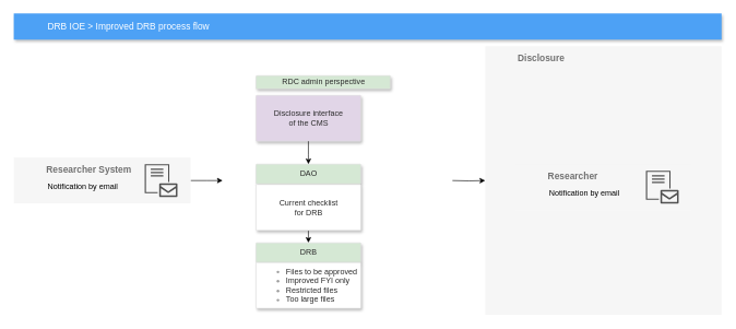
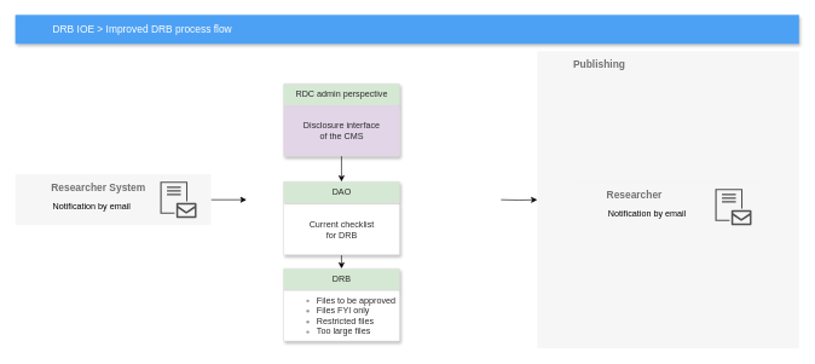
  <mxCell id="0" />
  <mxCell id="1" parent="0" />
  <mxCell id="2" style="edgeStyle=orthogonalEdgeStyle;rounded=0;orthogonalLoop=1;jettySize=auto;html=1;exitX=1;exitY=0.5;exitDx=0;exitDy=0;entryX=0;entryY=0.5;entryDx=0;entryDy=0;" edge="1" parent="1" target="19"><mxGeometry relative="1" as="geometry"><mxPoint x="690" y="275" as="sourcePoint" /></mxGeometry></mxCell>
  <mxCell id="3" value="DRB IOE &amp;gt; Improved DRB process flow" style="fillColor=#4DA1F5;strokeColor=none;shadow=1;gradientColor=none;fontSize=14;align=left;spacingLeft=50;fontColor=#ffffff;html=1;" vertex="1" parent="1"><mxGeometry x="20" y="20" width="1081" height="40" as="geometry" /></mxCell>
  <mxCell id="4" style="edgeStyle=orthogonalEdgeStyle;rounded=0;orthogonalLoop=1;jettySize=auto;html=1;exitX=1;exitY=0.5;exitDx=0;exitDy=0;entryX=0;entryY=0.5;entryDx=0;entryDy=0;" edge="1" parent="1" source="22"><mxGeometry relative="1" as="geometry"><mxPoint x="269" y="275" as="sourcePoint" /><mxPoint x="339" y="275" as="targetPoint" /></mxGeometry></mxCell>
  <mxCell id="5" style="edgeStyle=orthogonalEdgeStyle;rounded=0;html=1;dashed=0;labelBackgroundColor=none;startArrow=none;startFill=0;startSize=4;endArrow=blockThin;endFill=1;endSize=4;strokeColor=#4284F3;strokeWidth=2;fontSize=12;" edge="1" parent="1"><mxGeometry relative="1" as="geometry"><mxPoint x="360" y="205" as="sourcePoint" /></mxGeometry></mxCell>
  <mxCell id="6" style="edgeStyle=orthogonalEdgeStyle;rounded=0;html=1;dashed=0;labelBackgroundColor=none;startArrow=none;startFill=0;startSize=4;endArrow=blockThin;endFill=1;endSize=4;strokeColor=#4284F3;strokeWidth=2;fontSize=12;" edge="1" parent="1"><mxGeometry relative="1" as="geometry"><mxPoint x="360" y="320" as="sourcePoint" /></mxGeometry></mxCell>
  <mxCell id="7" style="edgeStyle=orthogonalEdgeStyle;rounded=0;html=1;dashed=0;labelBackgroundColor=none;startArrow=none;startFill=0;startSize=4;endArrow=blockThin;endFill=1;endSize=4;strokeColor=#4284F3;strokeWidth=2;fontSize=12;" edge="1" parent="1"><mxGeometry relative="1" as="geometry"><mxPoint x="440" y="285" as="sourcePoint" /></mxGeometry></mxCell>
  <mxCell id="8" style="edgeStyle=orthogonalEdgeStyle;rounded=0;html=1;dashed=0;labelBackgroundColor=none;startArrow=none;startFill=0;startSize=4;endArrow=blockThin;endFill=1;endSize=4;strokeColor=#4284F3;strokeWidth=2;fontSize=12;" edge="1" parent="1"><mxGeometry relative="1" as="geometry"><mxPoint x="560" y="360" as="targetPoint" /></mxGeometry></mxCell>
  <mxCell id="9" style="edgeStyle=orthogonalEdgeStyle;rounded=0;html=1;dashed=0;labelBackgroundColor=none;startArrow=none;startFill=0;startSize=4;endArrow=blockThin;endFill=1;endSize=4;strokeColor=#4284F3;strokeWidth=2;fontSize=12;" edge="1" parent="1"><mxGeometry relative="1" as="geometry"><mxPoint x="640" y="285" as="sourcePoint" /></mxGeometry></mxCell>
  <mxCell id="10" style="edgeStyle=orthogonalEdgeStyle;rounded=0;html=1;dashed=0;labelBackgroundColor=none;startArrow=none;startFill=0;startSize=4;endArrow=blockThin;endFill=1;endSize=4;strokeColor=#4284F3;strokeWidth=2;fontSize=12;" edge="1" parent="1"><mxGeometry relative="1" as="geometry"><mxPoint x="440" y="395" as="targetPoint" /></mxGeometry></mxCell>
  <mxCell id="11" value="" style="group" vertex="1" connectable="0" parent="1"><mxGeometry x="390" y="290" width="160" height="100" as="geometry" /></mxCell>
- <mxCell id="12" value="&lt;font color=&quot;#2b2b2b&quot;&gt;RDC admin perspective&lt;/font&gt;" style="strokeColor=#dddddd;fillColor=#D5E8D4;shadow=1;strokeWidth=1;rounded=1;absoluteArcSize=1;arcSize=2;fontSize=12;fontColor=#9E9E9E;align=center;html=1;" vertex="1" parent="1"><mxGeometry x="390" y="115" width="205" height="20" as="geometry" /></mxCell>
+ <mxCell id="12" value="&lt;font color=&quot;#2b2b2b&quot;&gt;RDC admin perspective&lt;/font&gt;" style="strokeColor=#dddddd;fillColor=#D5E8D4;shadow=1;strokeWidth=1;rounded=1;absoluteArcSize=1;arcSize=2;fontSize=12;fontColor=#9E9E9E;align=center;html=1;" vertex="1" parent="1"><mxGeometry x="390" y="115" width="160" height="30" as="geometry" /></mxCell>
  <mxCell id="13" value="" style="group" vertex="1" connectable="0" parent="1"><mxGeometry x="390" y="145" width="160" height="100" as="geometry" /></mxCell>
  <mxCell id="14" value="&lt;font color=&quot;#2b2b2b&quot;&gt;Disclosure interface &lt;br&gt;of the CMS&lt;/font&gt;" style="strokeColor=#dddddd;fillColor=#e1d5e7;shadow=1;strokeWidth=1;rounded=1;absoluteArcSize=1;arcSize=2;fontSize=12;fontColor=#9E9E9E;align=center;html=1;" vertex="1" parent="13"><mxGeometry width="160" height="70" as="geometry" /></mxCell>
  <mxCell id="15" value="&lt;font color=&quot;#2b2b2b&quot;&gt;DAO&lt;/font&gt;" style="strokeColor=#dddddd;fillColor=#D5E8D4;shadow=1;strokeWidth=1;rounded=1;absoluteArcSize=1;arcSize=2;fontSize=12;fontColor=#9E9E9E;align=center;html=1;" vertex="1" parent="1"><mxGeometry x="390" y="250" width="160" height="30" as="geometry" /></mxCell>
  <mxCell id="16" style="edgeStyle=orthogonalEdgeStyle;rounded=0;orthogonalLoop=1;jettySize=auto;html=1;exitX=0.5;exitY=1;exitDx=0;exitDy=0;entryX=0.5;entryY=0;entryDx=0;entryDy=0;" edge="1" parent="1" source="17" target="20"><mxGeometry relative="1" as="geometry" /></mxCell>
  <mxCell id="17" value="&lt;font color=&quot;#2b2b2b&quot;&gt;Current checklist&lt;br&gt;for DRB&lt;/font&gt;&lt;br&gt;" style="strokeColor=#dddddd;fillColor=#ffffff;shadow=1;strokeWidth=1;rounded=1;absoluteArcSize=1;arcSize=2;fontSize=12;fontColor=#9E9E9E;align=center;html=1;" vertex="1" parent="1"><mxGeometry x="390" y="281" width="160" height="70" as="geometry" /></mxCell>
  <mxCell id="18" value="" style="edgeStyle=orthogonalEdgeStyle;rounded=0;orthogonalLoop=1;jettySize=auto;html=1;" edge="1" parent="1" source="14"><mxGeometry relative="1" as="geometry"><mxPoint x="470" y="250" as="targetPoint" /></mxGeometry></mxCell>
- <mxCell id="19" value="&lt;div style=&quot;text-align: justify&quot;&gt;&lt;b&gt;Disclosure&lt;/b&gt;&lt;/div&gt;" style="fillColor=#F6F6F6;strokeColor=none;shadow=0;gradientColor=none;fontSize=14;align=left;spacing=10;fontColor=#717171;9E9E9E;verticalAlign=top;spacingTop=-4;fontStyle=0;spacingLeft=40;html=1;" vertex="1" parent="1"><mxGeometry x="740" y="70" width="361" height="410" as="geometry" /></mxCell>
+ <mxCell id="19" value="&lt;div style=&quot;text-align: justify&quot;&gt;&lt;b&gt;Publishing&lt;/b&gt;&lt;/div&gt;" style="fillColor=#F6F6F6;strokeColor=none;shadow=0;gradientColor=none;fontSize=14;align=left;spacing=10;fontColor=#717171;9E9E9E;verticalAlign=top;spacingTop=-4;fontStyle=0;spacingLeft=40;html=1;" vertex="1" parent="1"><mxGeometry x="740" y="70" width="361" height="410" as="geometry" /></mxCell>
  <mxCell id="20" value="&lt;font color=&quot;#2b2b2b&quot;&gt;DRB&lt;/font&gt;" style="strokeColor=#dddddd;fillColor=#D5E8D4;shadow=1;strokeWidth=1;rounded=1;absoluteArcSize=1;arcSize=2;fontSize=12;fontColor=#9E9E9E;align=center;html=1;" vertex="1" parent="1"><mxGeometry x="390" y="370" width="160" height="30" as="geometry" /></mxCell>
- <mxCell id="21" value="&lt;ul&gt;&lt;li style=&quot;text-align: left&quot;&gt;&lt;font color=&quot;#2b2b2b&quot;&gt;Files to be approved&lt;/font&gt;&lt;/li&gt;&lt;li style=&quot;text-align: left&quot;&gt;&lt;font color=&quot;#2b2b2b&quot;&gt;Improved FYI only&lt;/font&gt;&lt;/li&gt;&lt;li style=&quot;text-align: left&quot;&gt;&lt;font color=&quot;#2b2b2b&quot;&gt;Restricted files&lt;/font&gt;&lt;/li&gt;&lt;li style=&quot;text-align: left&quot;&gt;&lt;font color=&quot;#2b2b2b&quot;&gt;Too large files&lt;/font&gt;&lt;/li&gt;&lt;/ul&gt;" style="strokeColor=#dddddd;fillColor=#ffffff;shadow=1;strokeWidth=1;rounded=1;absoluteArcSize=1;arcSize=2;fontSize=12;fontColor=#9E9E9E;align=center;html=1;" vertex="1" parent="1"><mxGeometry x="390" y="400" width="160" height="70" as="geometry" /></mxCell>
+ <mxCell id="21" value="&lt;ul&gt;&lt;li style=&quot;text-align: left&quot;&gt;&lt;font color=&quot;#2b2b2b&quot;&gt;Files to be approved&lt;/font&gt;&lt;/li&gt;&lt;li style=&quot;text-align: left&quot;&gt;&lt;font color=&quot;#2b2b2b&quot;&gt;Files FYI only&lt;/font&gt;&lt;/li&gt;&lt;li style=&quot;text-align: left&quot;&gt;&lt;font color=&quot;#2b2b2b&quot;&gt;Restricted files&lt;/font&gt;&lt;/li&gt;&lt;li style=&quot;text-align: left&quot;&gt;&lt;font color=&quot;#2b2b2b&quot;&gt;Too large files&lt;/font&gt;&lt;/li&gt;&lt;/ul&gt;" style="strokeColor=#dddddd;fillColor=#ffffff;shadow=1;strokeWidth=1;rounded=1;absoluteArcSize=1;arcSize=2;fontSize=12;fontColor=#9E9E9E;align=center;html=1;" vertex="1" parent="1"><mxGeometry x="390" y="400" width="160" height="70" as="geometry" /></mxCell>
  <mxCell id="22" value="&lt;div style=&quot;text-align: justify&quot;&gt;&lt;b&gt;Researcher System&lt;/b&gt;&lt;/div&gt;" style="fillColor=#F6F6F6;strokeColor=none;shadow=0;gradientColor=none;fontSize=14;align=left;spacing=10;fontColor=#717171;9E9E9E;verticalAlign=top;spacingTop=-4;fontStyle=0;spacingLeft=40;html=1;" vertex="1" parent="1"><mxGeometry x="20" y="240" width="270" height="70" as="geometry" /></mxCell>
  <mxCell id="23" value="" style="pointerEvents=1;shadow=0;dashed=0;html=1;strokeColor=none;labelPosition=center;verticalLabelPosition=bottom;verticalAlign=top;align=center;shape=mxgraph.mscae.intune.intune_email_profiles;fillColor=#505050;" vertex="1" parent="1"><mxGeometry x="220" y="250" width="50" height="50" as="geometry" /></mxCell>
  <mxCell id="24" value="Notification by email&lt;br&gt;" style="text;html=1;resizable=0;points=[];autosize=1;align=left;verticalAlign=top;spacingTop=-4;" vertex="1" parent="1"><mxGeometry x="70" y="275" width="120" height="20" as="geometry" /></mxCell>
  <mxCell id="25" value="&lt;div style=&quot;text-align: justify&quot;&gt;&lt;b&gt;Researcher&amp;nbsp;&lt;/b&gt;&lt;/div&gt;" style="fillColor=#F6F6F6;strokeColor=none;shadow=0;gradientColor=none;fontSize=14;align=left;spacing=10;fontColor=#717171;9E9E9E;verticalAlign=top;spacingTop=-4;fontStyle=0;spacingLeft=40;html=1;" vertex="1" parent="1"><mxGeometry x="785.5" y="250" width="270" height="70" as="geometry" /></mxCell>
  <mxCell id="26" value="" style="pointerEvents=1;shadow=0;dashed=0;html=1;strokeColor=none;labelPosition=center;verticalLabelPosition=bottom;verticalAlign=top;align=center;shape=mxgraph.mscae.intune.intune_email_profiles;fillColor=#505050;" vertex="1" parent="1"><mxGeometry x="985.5" y="260" width="50" height="50" as="geometry" /></mxCell>
  <mxCell id="27" value="Notification by email&lt;br&gt;" style="text;html=1;resizable=0;points=[];autosize=1;align=left;verticalAlign=top;spacingTop=-4;" vertex="1" parent="1"><mxGeometry x="835.5" y="285" width="120" height="20" as="geometry" /></mxCell>
